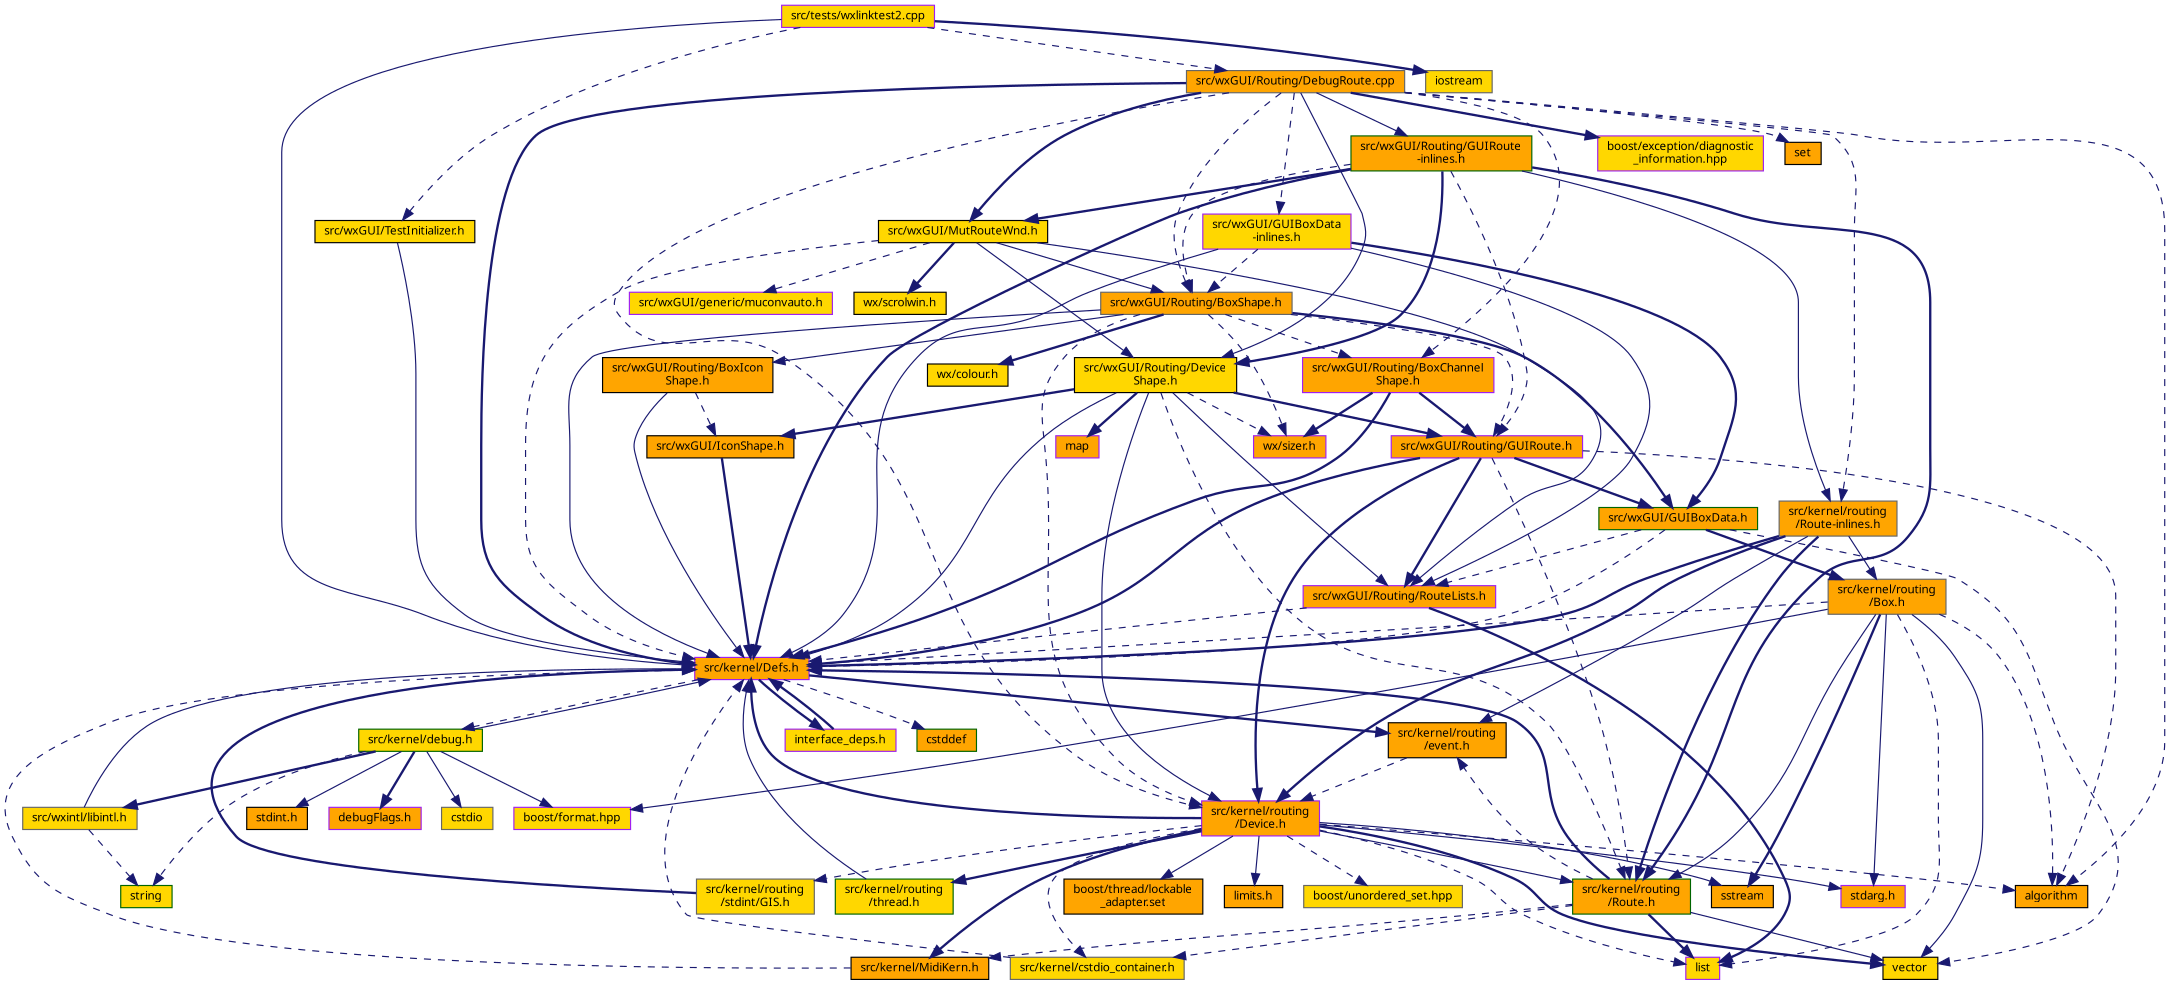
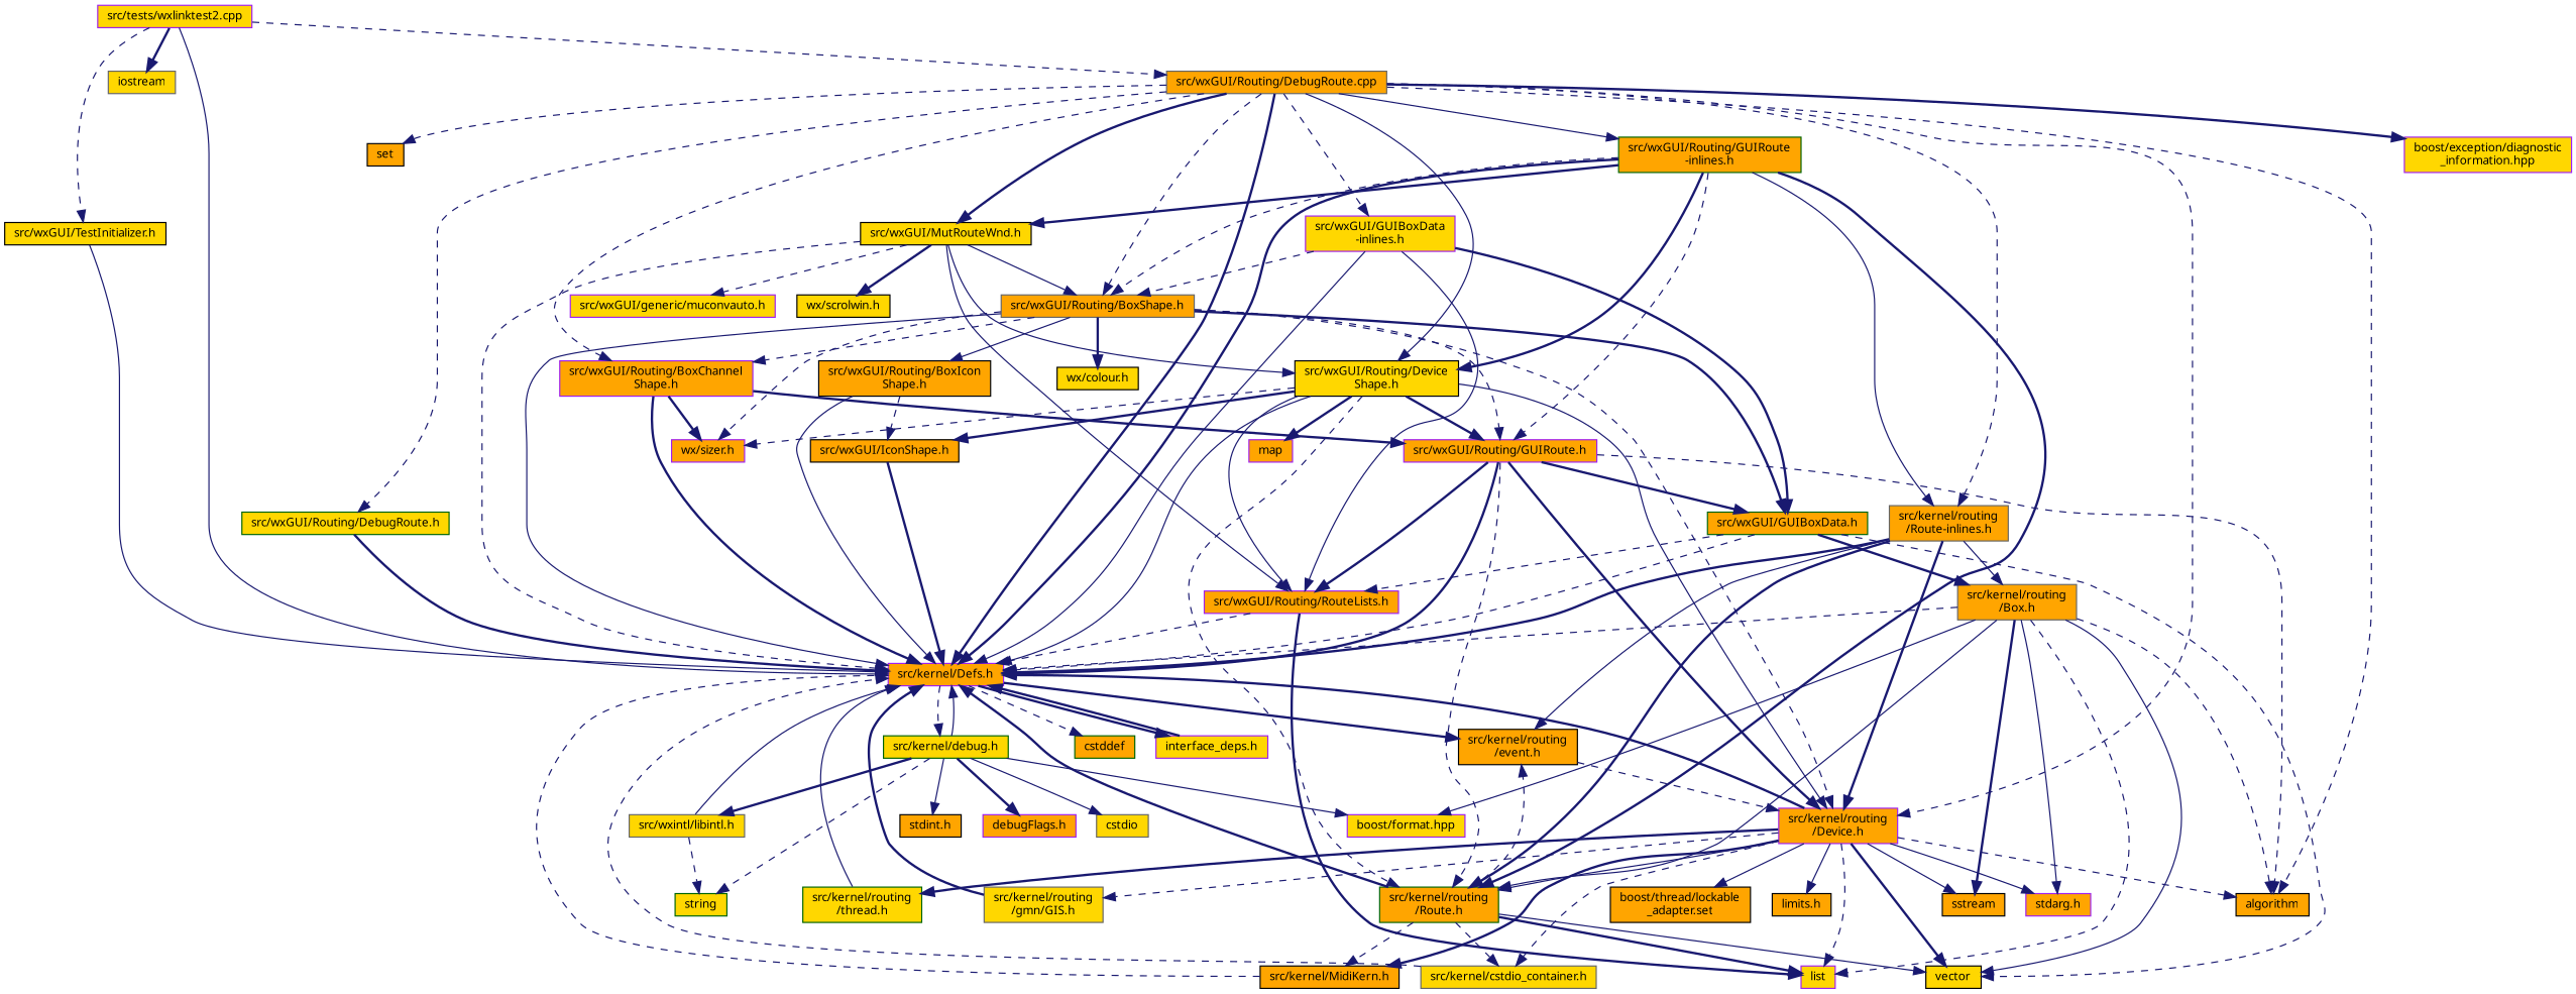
  digraph {
    node [color=purple fillcolor=orange fontname=Sans fontsize=10 shape=record style=filled]
    edge [color=midnightblue fontname=Sans fontsize=10 labelfontname=Sans labelfontsize=10 style=dashed]
    n1 [fillcolor=gold fontcolor=black height=0.2 label="src/tests/wxlinktest2.cpp" width=0.4]
    n2 [height=0.2 label="src/kernel/Defs.h" width=0.4]
    n3 [color=gray40 fillcolor=gold height=0.2 label=iostream width=0.4]
    n4 [color=black fillcolor=gold height=0.2 label="src/wxGUI/TestInitializer.h" width=0.4]
    n5 [color=gray40 height=0.2 label="src/wxGUI/Routing/DebugRoute.cpp" width=0.4]
    n6 [fillcolor=gold height=0.2 label="interface_deps.h" width=0.4]
    n7 [color=darkgreen height=0.2 label=cstddef width=0.4]
    n8 [color=darkgreen fillcolor=gold height=0.2 label="src/kernel/debug.h" width=0.4]
    n9 [color=black height=0.2 label="src/kernel/routing\l/event.h" width=0.4]
+   n10 [color=darkgreen fillcolor=gold height=0.2 label="src/wxGUI/Routing/DebugRoute.h" width=0.4]
    n11 [height=0.2 label="src/kernel/routing\l/Device.h" width=0.4]
    n12 [color=black height=0.2 label=algorithm width=0.4]
    n13 [color=gray40 height=0.2 label="src/kernel/routing\l/Route-inlines.h" width=0.4]
    n14 [fillcolor=gold height=0.2 label="boost/exception/diagnostic\l_information.hpp" width=0.4]
    n15 [color=black height=0.2 label=set width=0.4]
    n16 [color=black fillcolor=gold height=0.2 label="src/wxGUI/Routing/Device\lShape.h" width=0.4]
    n17 [color=black fillcolor=gold height=0.2 label="src/wxGUI/MutRouteWnd.h" width=0.4]
    n18 [color=gray40 height=0.2 label="src/wxGUI/Routing/BoxShape.h" width=0.4]
    n19 [height=0.2 label="src/wxGUI/Routing/BoxChannel\lShape.h" width=0.4]
    n20 [color=darkgreen height=0.2 label="src/wxGUI/Routing/GUIRoute\l-inlines.h" width=0.4]
    n21 [fillcolor=gold height=0.2 label="src/wxGUI/GUIBoxData\l-inlines.h" width=0.4]
    n22 [color=gray40 fillcolor=gold height=0.2 label="src/wxintl/libintl.h" width=0.4]
    n23 [color=darkgreen fillcolor=gold height=0.2 label=string width=0.4]
    n24 [color=gray40 fillcolor=gold height=0.2 label=cstdio width=0.4]
    n25 [fillcolor=gold height=0.2 label="boost/format.hpp" width=0.4]
    n26 [color=black height=0.2 label="stdint.h" width=0.4]
    n27 [height=0.2 label="debugFlags.h" width=0.4]
    n28 [color=gray40 fillcolor=gold height=0.2 label="src/kernel/cstdio_container.h" width=0.4]
-   n29 [color=gray40 fillcolor=gold height=0.2 label="src/kernel/routing\l/stdint/GIS.h" width=0.4]
+   n29 [color=gray40 fillcolor=gold height=0.2 label="src/kernel/routing\l/gmn/GIS.h" width=0.4]
    n30 [color=darkgreen height=0.2 label="src/kernel/routing\l/Route.h" width=0.4]
    n31 [color=black height=0.2 label="src/kernel/MidiKern.h" width=0.4]
    n32 [fillcolor=gold height=0.2 label=list width=0.4]
    n33 [color=black fillcolor=gold height=0.2 label=vector width=0.4]
    n34 [color=darkgreen fillcolor=gold height=0.2 label="src/kernel/routing\l/thread.h" width=0.4]
    n35 [color=black height=0.2 label="boost/thread/lockable\l_adapter.set" width=0.4]
    n36 [color=black height=0.2 label="limits.h" width=0.4]
    n37 [color=black height=0.2 label=sstream width=0.4]
    n38 [height=0.2 label="stdarg.h" width=0.4]
-   n39 [color=gray40 fillcolor=gold height=0.2 label="boost/unordered_set.hpp" width=0.4]
    n40 [color=gray40 height=0.2 label="src/kernel/routing\l/Box.h" width=0.4]
    n41 [color=black height=0.2 label="src/wxGUI/IconShape.h" width=0.4]
    n42 [height=0.2 label="src/wxGUI/Routing/GUIRoute.h" width=0.4]
    n43 [height=0.2 label="src/wxGUI/Routing/RouteLists.h" width=0.4]
    n44 [height=0.2 label=map width=0.4]
    n45 [height=0.2 label="wx/sizer.h" width=0.4]
    n46 [fillcolor=gold height=0.2 label="src/wxGUI/generic/muconvauto.h" width=0.4]
    n47 [color=black fillcolor=gold height=0.2 label="wx/scrolwin.h" width=0.4]
    n48 [color=darkgreen height=0.2 label="src/wxGUI/GUIBoxData.h" width=0.4]
    n49 [color=black height=0.2 label="src/wxGUI/Routing/BoxIcon\lShape.h" width=0.4]
    n50 [color=black fillcolor=gold height=0.2 label="wx/colour.h" width=0.4]
    n1 -> n2 [style=solid]
    n1 -> n3 [style=bold]
    n1 -> n4
    n1 -> n5
    n2 -> n6 [style=bold]
    n2 -> n7
    n2 -> n8
    n2 -> n9 [style=bold]
    n4 -> n2 [style=solid]
    n5 -> n2 [style=bold]
+   n5 -> n10
    n5 -> n11
    n5 -> n12
    n5 -> n13
    n5 -> n14 [style=bold]
    n5 -> n15
    n5 -> n16 [style=solid]
    n5 -> n17 [style=bold]
    n5 -> n18
    n5 -> n19
    n5 -> n20 [style=solid]
    n5 -> n21
    n6 -> n2 [style=bold]
    n8 -> n2 [style=solid]
    n8 -> n22 [style=bold]
    n8 -> n23
    n8 -> n24 [style=solid]
    n8 -> n25 [style=solid]
    n8 -> n26 [style=solid]
    n8 -> n27 [style=bold]
    n9 -> n11
+   n10 -> n2 [style=bold]
    n11 -> n2 [style=bold]
    n11 -> n12
    n11 -> n28
    n11 -> n29
    n11 -> n30 [style=solid]
    n11 -> n31 [style=bold]
    n11 -> n32
    n11 -> n33 [style=bold]
    n11 -> n34 [style=bold]
    n11 -> n35 [style=solid]
    n11 -> n36 [style=solid]
    n11 -> n37 [style=solid]
    n11 -> n38 [style=solid]
-   n11 -> n39
    n13 -> n2 [style=bold]
    n13 -> n9 [style=solid]
    n13 -> n11 [style=bold]
    n13 -> n30 [style=bold]
    n13 -> n40 [style=solid]
    n16 -> n2 [style=solid]
    n16 -> n11 [style=solid]
    n16 -> n30
    n16 -> n41 [style=bold]
    n16 -> n42 [style=bold]
    n16 -> n43 [style=solid]
    n16 -> n44 [style=bold]
    n16 -> n45
    n17 -> n2
    n17 -> n16 [style=solid]
    n17 -> n18 [style=solid]
    n17 -> n43 [style=solid]
    n17 -> n46
    n17 -> n47 [style=bold]
    n18 -> n2 [style=solid]
    n18 -> n11
    n18 -> n19
    n18 -> n42
    n18 -> n45
    n18 -> n48 [style=bold]
    n18 -> n49 [style=solid]
    n18 -> n50 [style=bold]
    n19 -> n2 [style=bold]
    n19 -> n42 [style=bold]
    n19 -> n45 [style=bold]
    n20 -> n2 [style=bold]
    n20 -> n13 [style=solid]
    n20 -> n16 [style=bold]
    n20 -> n17 [style=bold]
    n20 -> n18
    n20 -> n30 [style=bold]
    n20 -> n42
    n21 -> n2 [style=solid]
    n21 -> n18
    n21 -> n43 [style=solid]
    n21 -> n48 [style=bold]
    n22 -> n2 [style=solid]
    n22 -> n23
    n28 -> n2
    n29 -> n2 [style=bold]
    n30 -> n2 [style=bold]
    n30 -> n9
    n30 -> n28
    n30 -> n31
    n30 -> n32 [style=bold]
    n30 -> n33 [style=solid]
    n31 -> n2
    n34 -> n2 [style=solid]
    n40 -> n2
    n40 -> n12
    n40 -> n25 [style=solid]
    n40 -> n30 [style=solid]
    n40 -> n32
    n40 -> n33 [style=solid]
    n40 -> n37 [style=bold]
    n40 -> n38 [style=solid]
    n41 -> n2 [style=bold]
    n42 -> n2 [style=bold]
    n42 -> n11 [style=bold]
    n42 -> n12
    n42 -> n30
    n42 -> n43 [style=bold]
    n42 -> n48 [style=bold]
    n43 -> n2
    n43 -> n32 [style=bold]
    n48 -> n2
    n48 -> n33
    n48 -> n40 [style=bold]
    n48 -> n43
    n49 -> n2 [style=solid]
    n49 -> n41
  }
